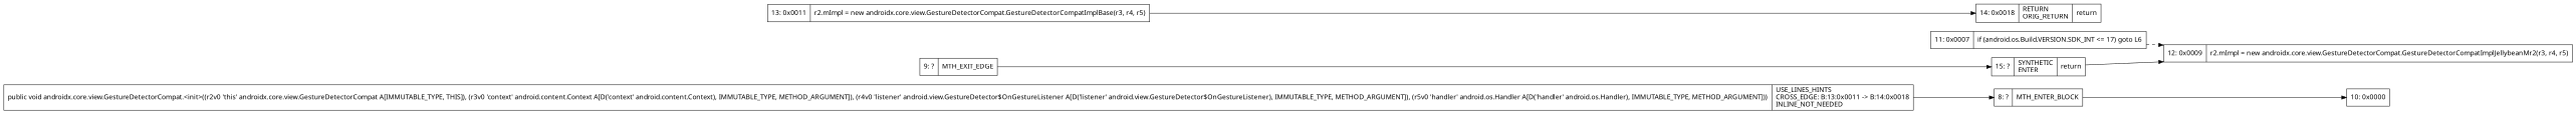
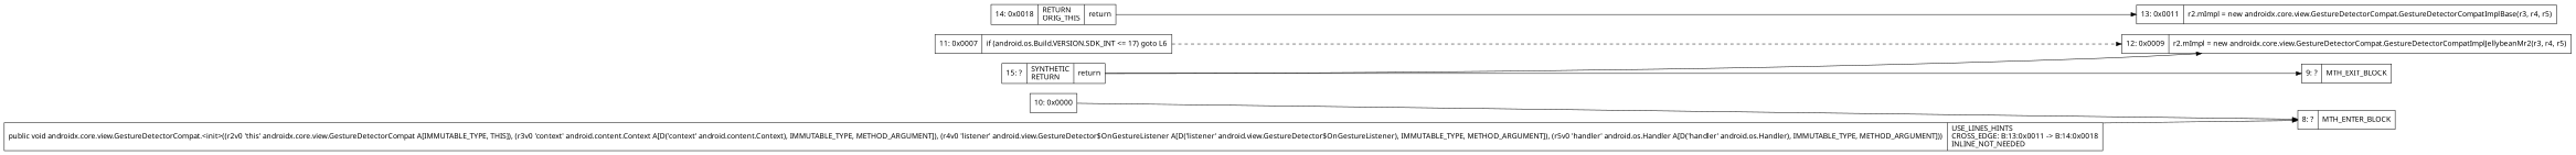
  digraph {
    fontname="Noto Sans"
    rankdir=LR
    node [fontname="Noto Sans" shape=record]
    edge [fontname="Noto Sans"]
    n1 [label="{8\:\ ?|MTH_ENTER_BLOCK\l}"]
    n2 [label="{10\:\ 0x0000}"]
    n3 [label="{11\:\ 0x0007|if (android.os.Build.VERSION.SDK_INT \<= 17) goto L6\l}"]
    n4 [label="{12\:\ 0x0009|r2.mImpl = new androidx.core.view.GestureDetectorCompat.GestureDetectorCompatImplJellybeanMr2(r3, r4, r5)\l}"]
    n5 [label="{13\:\ 0x0011|r2.mImpl = new androidx.core.view.GestureDetectorCompat.GestureDetectorCompatImplBase(r3, r4, r5)\l}"]
-   n6 [label="{14\:\ 0x0018|RETURN\lORIG_RETURN\l|return\l}"]
-   n7 [label="{15\:\ ?|SYNTHETIC\lENTER\l|return\l}"]
-   n8 [label="{9\:\ ?|MTH_EXIT_EDGE\l}"]
+   n6 [label="{14\:\ 0x0018|RETURN\lORIG_THIS\l|return\l}"]
+   n7 [label="{15\:\ ?|SYNTHETIC\lRETURN\l|return\l}"]
+   n8 [label="{9\:\ ?|MTH_EXIT_BLOCK\l}"]
    n9 [label="{public void androidx.core.view.GestureDetectorCompat.\<init\>((r2v0 'this' androidx.core.view.GestureDetectorCompat A[IMMUTABLE_TYPE, THIS]), (r3v0 'context' android.content.Context A[D('context' android.content.Context), IMMUTABLE_TYPE, METHOD_ARGUMENT]), (r4v0 'listener' android.view.GestureDetector$OnGestureListener A[D('listener' android.view.GestureDetector$OnGestureListener), IMMUTABLE_TYPE, METHOD_ARGUMENT]), (r5v0 'handler' android.os.Handler A[D('handler' android.os.Handler), IMMUTABLE_TYPE, METHOD_ARGUMENT]))  | USE_LINES_HINTS\lCROSS_EDGE: B:13:0x0011 \-\> B:14:0x0018\lINLINE_NOT_NEEDED\l}"]
-   n1 -> n2
+   n2 -> n1
    n3 -> n4 [style=dashed]
-   n5 -> n6
+   n6 -> n5
    n7 -> n4
-   n8 -> n7
+   n7 -> n8
    n9 -> n1
  }
